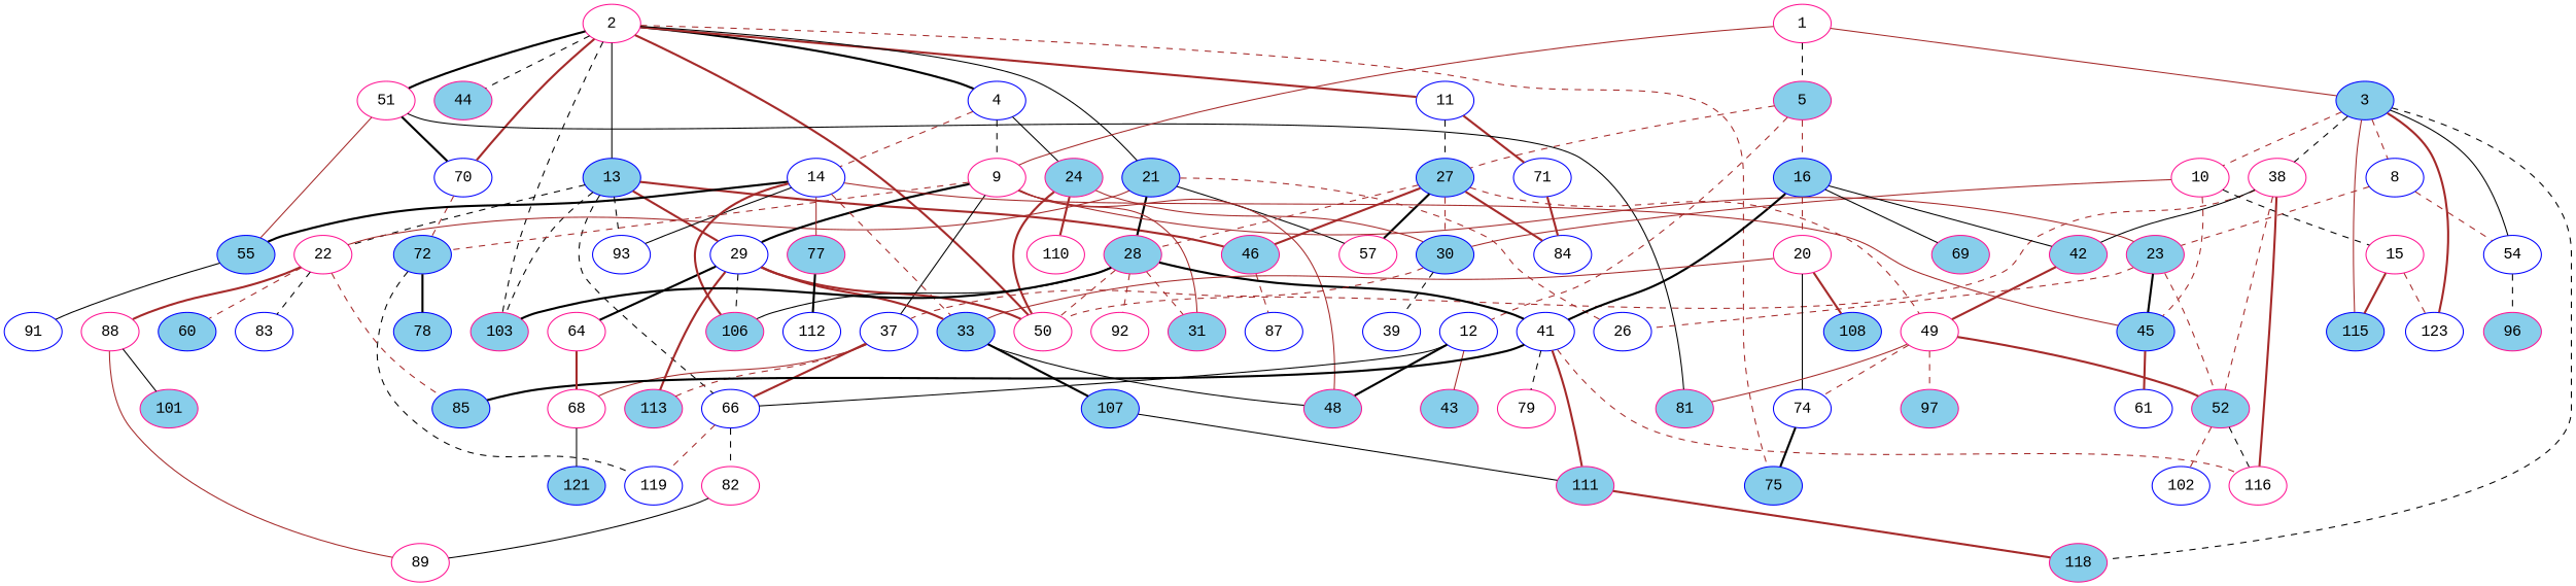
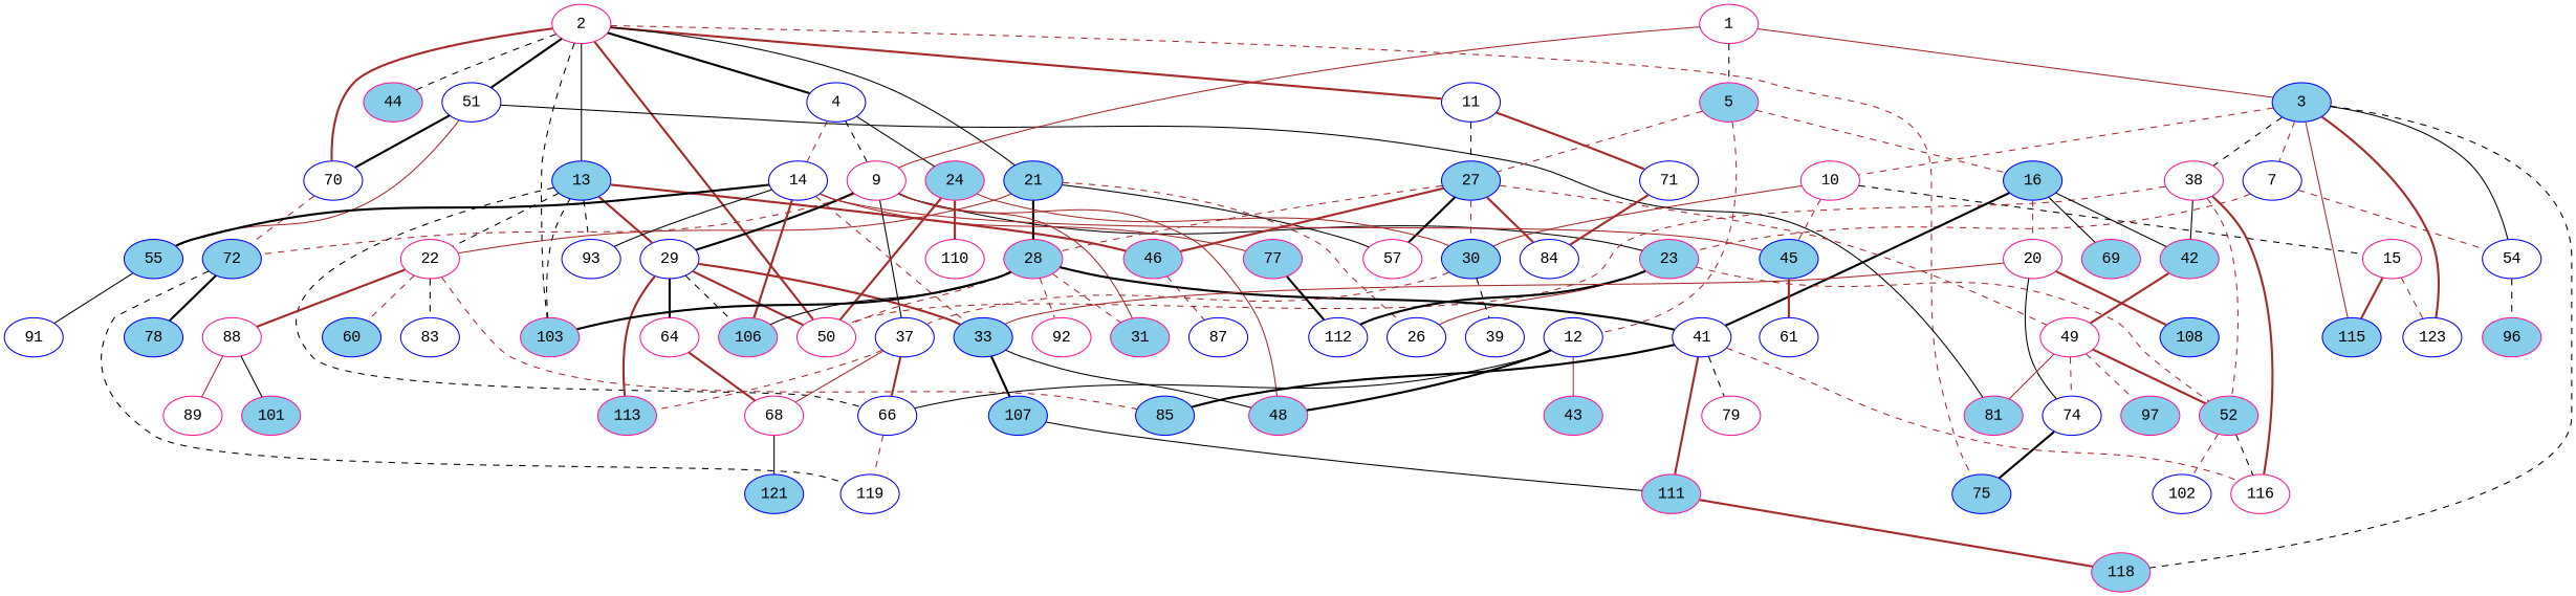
  graph {
    fontname="Liberation Mono"
    node [color=deeppink fillcolor=white fontname="Liberation Mono" style=filled]
    edge [color=brown fontname="Liberation Mono" style=dashed]
    2 [super="+6"]
    4 [color=blue super="+18"]
    11 [color=blue]
    13 [color=blue fillcolor=skyblue super="+122"]
    21 [color=blue fillcolor=skyblue super="+40"]
    44 [fillcolor=skyblue]
    50 [super="+80"]
-   51
+   51 [color=blue]
    70 [color=blue super="+114"]
    75 [color=blue fillcolor=skyblue]
    103 [fillcolor=skyblue]
    1
    3 [color=blue fillcolor=skyblue super="+62"]
    5 [fillcolor=skyblue super="+7"]
    9 [super="+17"]
-   8 [color=blue super="+73"]
+   8 [color=blue super="+73" label=7]
    10 [super="+25"]
    38 [super="+47"]
    54 [color=blue super="+94"]
    115 [color=blue fillcolor=skyblue]
    118 [fillcolor=skyblue]
    123 [color=blue]
    12 [color=blue super="+100"]
    16 [color=blue fillcolor=skyblue super="+19"]
    27 [color=blue fillcolor=skyblue super="+58"]
    23 [fillcolor=skyblue super="+56"]
    29 [color=blue]
    31 [fillcolor=skyblue]
    37 [color=blue super="+109"]
    48 [fillcolor=skyblue]
    72 [color=blue fillcolor=skyblue super="+99"]
    14 [color=blue super="+65"]
    24 [fillcolor=skyblue super="+105"]
    71 [color=blue super="+76"]
    66 [color=blue]
    22 [super="+34"]
    46 [fillcolor=skyblue super="+63"]
    93 [color=blue]
    26 [color=blue]
    28 [fillcolor=skyblue super="+36"]
    57
    55 [color=blue fillcolor=skyblue super="+67"]
    81 [fillcolor=skyblue]
    15 [super="+32"]
    30 [color=blue fillcolor=skyblue super="+98"]
    45 [color=blue fillcolor=skyblue super="+53"]
    42 [fillcolor=skyblue]
    52 [fillcolor=skyblue super="+90"]
    116
    96 [fillcolor=skyblue]
    33 [color=blue fillcolor=skyblue super="+35"]
    77 [fillcolor=skyblue]
    106 [fillcolor=skyblue super="+120"]
    110
    43 [fillcolor=skyblue]
    20 [super="+59"]
    41 [color=blue super="+117"]
    69 [fillcolor=skyblue]
    49 [super="+86"]
    84 [color=blue]
    112 [color=blue]
    64
    113 [fillcolor=skyblue]
    68 [super="+104"]
    119 [color=blue super="+124"]
    78 [color=blue fillcolor=skyblue]
    39 [color=blue]
    61 [color=blue]
-   82
    60 [color=blue fillcolor=skyblue]
    83 [color=blue]
    85 [color=blue fillcolor=skyblue]
    88
    87 [color=blue]
    107 [color=blue fillcolor=skyblue]
    91 [color=blue]
    74 [color=blue]
    108 [color=blue fillcolor=skyblue]
    79
    111 [fillcolor=skyblue]
    92
    89 [super="+95"]
    101 [fillcolor=skyblue]
    102 [color=blue]
    97 [fillcolor=skyblue]
    121 [color=blue fillcolor=skyblue]
    2 -- 4 [color=black style=bold]
    2 -- 11 [style=bold]
    2 -- 13 [color=black style=solid]
    2 -- 21 [color=black style=solid]
    2 -- 44 [color=black]
    2 -- 50 [style=bold]
    2 -- 51 [color=black style=bold]
    2 -- 70 [style=bold weight=2]
    2 -- 75
    2 -- 103 [color=black]
    4 -- 9 [color=black]
    4 -- 14
    4 -- 24 [color=black style=solid]
    11 -- 27 [color=black]
    11 -- 71 [style=bold]
    13 -- 103 [color=black]
    13 -- 29 [style=bold]
    13 -- 66 [color=black]
    13 -- 22 [color=black]
    13 -- 46 [style=bold]
    13 -- 93 [color=black]
    21 -- 22 [style=solid]
    21 -- 26
    21 -- 28 [color=black style=bold]
    21 -- 57 [color=black style=solid]
    51 -- 70 [color=black style=bold]
    51 -- 55 [style=solid]
    51 -- 81 [color=black style=solid]
    70 -- 72
    1 -- 3 [style=solid]
    1 -- 5 [color=black]
    1 -- 9 [style=solid]
    3 -- 8
    3 -- 10
    3 -- 38 [color=black]
    3 -- 54 [color=black style=solid]
    3 -- 115 [style=solid]
    3 -- 118 [color=black]
    3 -- 123 [style=bold]
    5 -- 12
    5 -- 16
    5 -- 27
-   9 -- 23 [style=solid]
+   9 -- 23 [color=black style=solid]
    9 -- 29 [color=black style=bold]
    9 -- 31 [style=solid]
    9 -- 37 [color=black style=solid]
    9 -- 48 [style=solid]
    9 -- 72
    8 -- 54
    8 -- 23
    10 -- 15 [color=black]
    10 -- 30 [style=solid]
    10 -- 45
    38 -- 50
    38 -- 42 [color=black style=solid]
    38 -- 52
    38 -- 116 [style=bold]
    54 -- 96 [color=black]
    12 -- 48 [color=black style=bold]
    12 -- 66 [color=black style=solid]
    12 -- 43 [style=solid]
    16 -- 42 [color=black style=solid]
    16 -- 20
    16 -- 41 [color=black style=bold]
    16 -- 69 [color=black style=solid]
    27 -- 46 [style=bold]
    27 -- 28
    27 -- 57 [color=black style=bold]
    27 -- 30
    27 -- 49
    27 -- 84 [style=bold]
-   23 -- 26
+   23 -- 26 [style=solid]
    23 -- 52
-   23 -- 45 [color=black style=bold]
+   23 -- 112 [color=black style=bold]
    29 -- 50 [style=bold]
    29 -- 33 [style=bold]
    29 -- 106 [color=black]
    29 -- 64 [color=black style=bold]
    29 -- 113 [style=bold]
    37 -- 66 [style=bold]
    37 -- 113
    37 -- 68 [style=solid]
    72 -- 119 [color=black]
    72 -- 78 [color=black style=bold]
    14 -- 93 [color=black style=solid]
    14 -- 55 [color=black style=bold]
    14 -- 45 [style=solid]
    14 -- 33
    14 -- 77 [style=solid]
    14 -- 106 [style=bold]
    24 -- 50 [style=bold]
    24 -- 30 [style=solid]
    24 -- 110 [style=bold]
    71 -- 84 [style=bold]
    66 -- 119
-   66 -- 82 [color=black]
    22 -- 60
    22 -- 83 [color=black]
    22 -- 85
    22 -- 88 [style=bold]
    46 -- 87
    28 -- 50
    28 -- 103 [color=black style=bold]
    28 -- 31
    28 -- 106 [color=black style=solid]
    28 -- 41 [color=black style=bold]
    28 -- 92
    55 -- 91 [color=black style=solid]
    15 -- 115 [style=bold]
    15 -- 123
    30 -- 37
    30 -- 39 [color=black]
    45 -- 61 [style=bold]
    42 -- 49 [style=bold]
    52 -- 116 [color=black]
    52 -- 102
    33 -- 48 [color=black style=solid]
    33 -- 107 [color=black style=bold]
    77 -- 112 [color=black style=bold]
    20 -- 33 [style=solid]
    20 -- 74 [color=black style=solid]
    20 -- 108 [style=bold]
    41 -- 116
    41 -- 85 [color=black style=bold]
    41 -- 79 [color=black]
    41 -- 111 [style=bold]
    49 -- 81 [style=solid]
    49 -- 52 [style=bold]
    49 -- 74
    49 -- 97
    64 -- 68 [style=bold]
    68 -- 121 [color=black style=solid]
-   82 -- 89 [color=black style=solid]
    88 -- 89 [style=solid]
    88 -- 101 [color=black style=solid]
    107 -- 111 [color=black style=solid]
    74 -- 75 [color=black style=bold]
    111 -- 118 [style=bold]
  }
